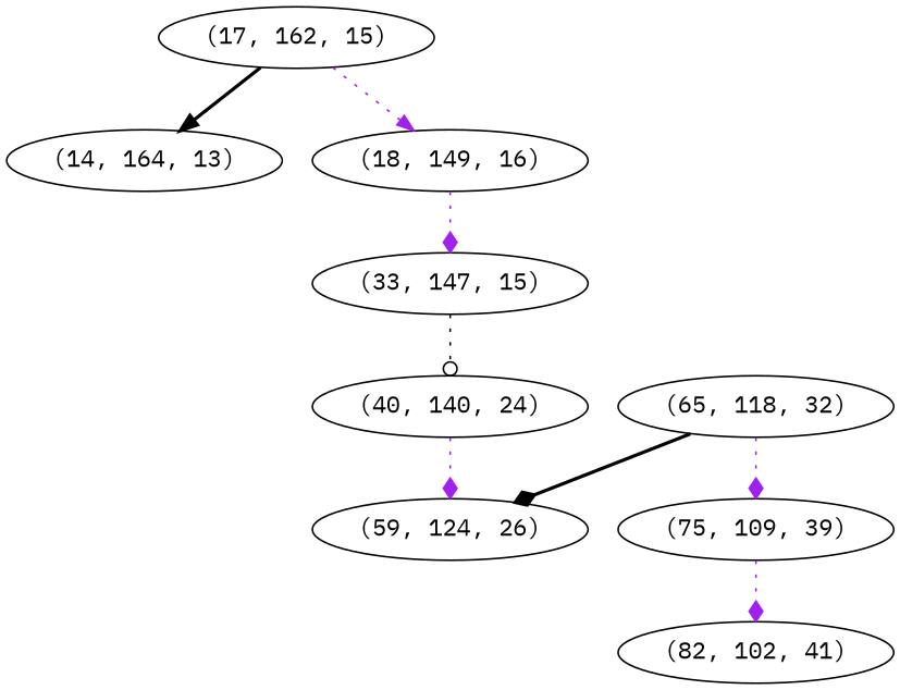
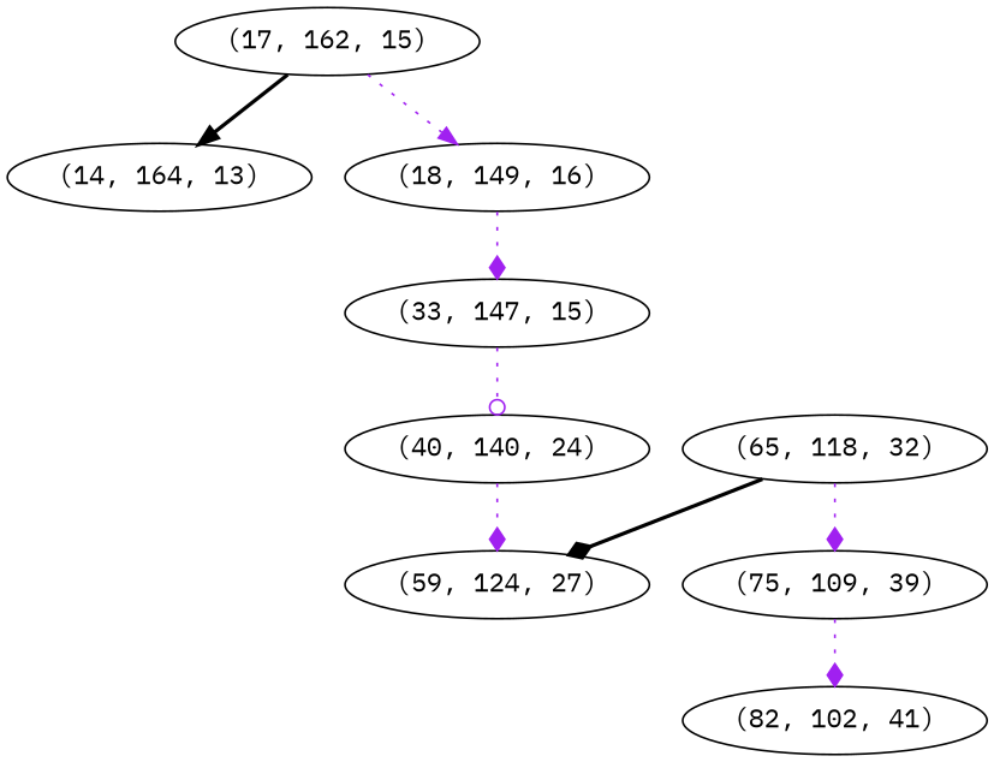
  digraph {
    fontname="IBM Plex Mono"
    node [fontname="IBM Plex Mono"]
    edge [arrowhead=diamond color=purple fontname="IBM Plex Mono" style=dotted]
    "(17, 162, 15)"
    "(14, 164, 13)"
    "(18, 149, 16)"
    n4 [label="(33, 147, 15)"]
    "(40, 140, 24)"
-   "(59, 124, 27)" [label="(59, 124, 26)"]
+   "(59, 124, 27)"
    "(65, 118, 32)"
    "(75, 109, 39)"
    "(82, 102, 41)"
    "(17, 162, 15)" -> "(14, 164, 13)" [arrowhead=normal color=black style=bold]
    "(17, 162, 15)" -> "(18, 149, 16)" [arrowhead=normal]
    "(18, 149, 16)" -> n4
-   n4 -> "(40, 140, 24)" [arrowhead=odot color=black]
+   n4 -> "(40, 140, 24)" [arrowhead=odot]
    "(40, 140, 24)" -> "(59, 124, 27)"
    "(65, 118, 32)" -> "(59, 124, 27)" [color=black style=bold]
    "(65, 118, 32)" -> "(75, 109, 39)"
    "(75, 109, 39)" -> "(82, 102, 41)"
  }
